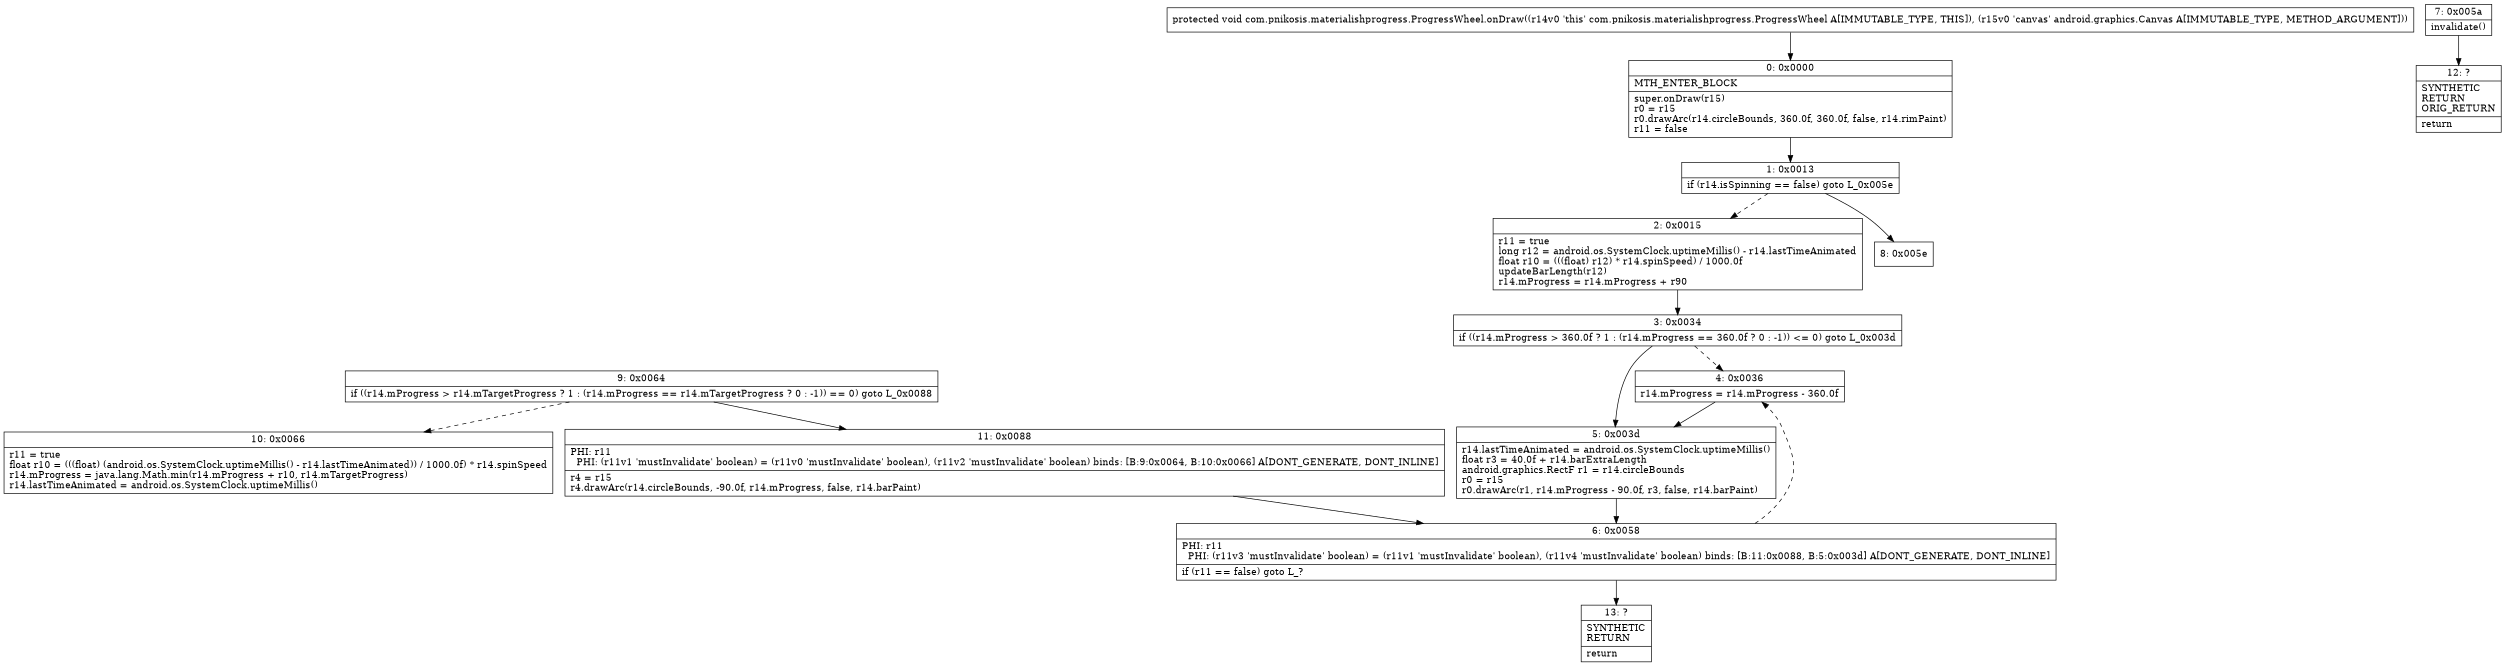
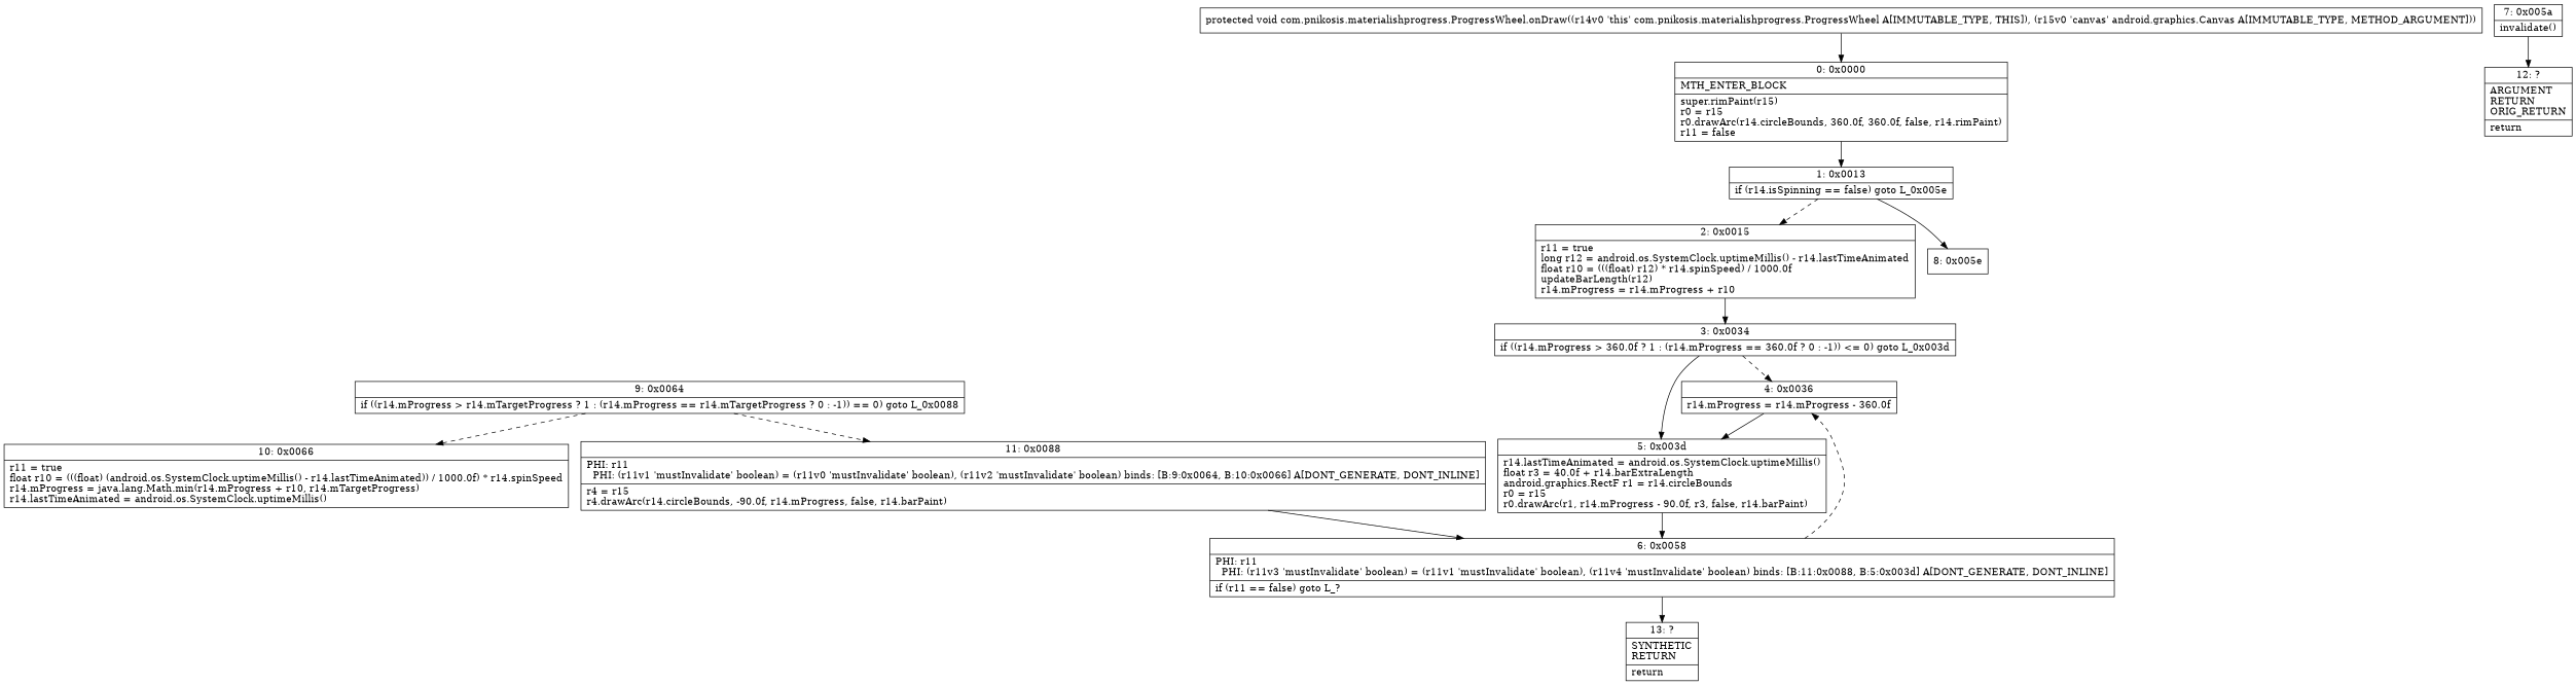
  digraph {
    node [shape=record]
-   n1 [label="{0\:\ 0x0000|MTH_ENTER_BLOCK\l|super.onDraw(r15)\lr0 = r15\lr0.drawArc(r14.circleBounds, 360.0f, 360.0f, false, r14.rimPaint)\lr11 = false\l}"]
+   n1 [label="{0\:\ 0x0000|MTH_ENTER_BLOCK\l|super.rimPaint(r15)\lr0 = r15\lr0.drawArc(r14.circleBounds, 360.0f, 360.0f, false, r14.rimPaint)\lr11 = false\l}"]
    n2 [label="{1\:\ 0x0013|if (r14.isSpinning == false) goto L_0x005e\l}"]
-   n3 [label="{2\:\ 0x0015|r11 = true\llong r12 = android.os.SystemClock.uptimeMillis() \- r14.lastTimeAnimated\lfloat r10 = (((float) r12) * r14.spinSpeed) \/ 1000.0f\lupdateBarLength(r12)\lr14.mProgress = r14.mProgress + r90\l}"]
+   n3 [label="{2\:\ 0x0015|r11 = true\llong r12 = android.os.SystemClock.uptimeMillis() \- r14.lastTimeAnimated\lfloat r10 = (((float) r12) * r14.spinSpeed) \/ 1000.0f\lupdateBarLength(r12)\lr14.mProgress = r14.mProgress + r10\l}"]
    n4 [label="{8\:\ 0x005e}"]
    n5 [label="{3\:\ 0x0034|if ((r14.mProgress \> 360.0f ? 1 : (r14.mProgress == 360.0f ? 0 : \-1)) \<= 0) goto L_0x003d\l}"]
    n6 [label="{4\:\ 0x0036|r14.mProgress = r14.mProgress \- 360.0f\l}"]
    n7 [label="{5\:\ 0x003d|r14.lastTimeAnimated = android.os.SystemClock.uptimeMillis()\lfloat r3 = 40.0f + r14.barExtraLength\landroid.graphics.RectF r1 = r14.circleBounds\lr0 = r15\lr0.drawArc(r1, r14.mProgress \- 90.0f, r3, false, r14.barPaint)\l}"]
    n8 [label="{6\:\ 0x0058|PHI: r11 \l  PHI: (r11v3 'mustInvalidate' boolean) = (r11v1 'mustInvalidate' boolean), (r11v4 'mustInvalidate' boolean) binds: [B:11:0x0088, B:5:0x003d] A[DONT_GENERATE, DONT_INLINE]\l|if (r11 == false) goto L_?\l}"]
    n9 [label="{13\:\ ?|SYNTHETIC\lRETURN\l|return\l}"]
    n10 [label="{7\:\ 0x005a|invalidate()\l}"]
-   n11 [label="{12\:\ ?|SYNTHETIC\lRETURN\lORIG_RETURN\l|return\l}"]
+   n11 [label="{12\:\ ?|ARGUMENT\lRETURN\lORIG_RETURN\l|return\l}"]
    n12 [label="{9\:\ 0x0064|if ((r14.mProgress \> r14.mTargetProgress ? 1 : (r14.mProgress == r14.mTargetProgress ? 0 : \-1)) == 0) goto L_0x0088\l}"]
    n13 [label="{10\:\ 0x0066|r11 = true\lfloat r10 = (((float) (android.os.SystemClock.uptimeMillis() \- r14.lastTimeAnimated)) \/ 1000.0f) * r14.spinSpeed\lr14.mProgress = java.lang.Math.min(r14.mProgress + r10, r14.mTargetProgress)\lr14.lastTimeAnimated = android.os.SystemClock.uptimeMillis()\l}"]
    n14 [label="{11\:\ 0x0088|PHI: r11 \l  PHI: (r11v1 'mustInvalidate' boolean) = (r11v0 'mustInvalidate' boolean), (r11v2 'mustInvalidate' boolean) binds: [B:9:0x0064, B:10:0x0066] A[DONT_GENERATE, DONT_INLINE]\l|r4 = r15\lr4.drawArc(r14.circleBounds, \-90.0f, r14.mProgress, false, r14.barPaint)\l}"]
    n15 [label="{protected void com.pnikosis.materialishprogress.ProgressWheel.onDraw((r14v0 'this' com.pnikosis.materialishprogress.ProgressWheel A[IMMUTABLE_TYPE, THIS]), (r15v0 'canvas' android.graphics.Canvas A[IMMUTABLE_TYPE, METHOD_ARGUMENT])) }"]
    n1 -> n2
    n2 -> n3 [style=dashed]
    n2 -> n4
    n3 -> n5
    n5 -> n6 [style=dashed]
    n5 -> n7
    n6 -> n7
    n7 -> n8
    n8 -> n6 [style=dashed]
    n8 -> n9
    n10 -> n11
    n12 -> n13 [style=dashed]
-   n12 -> n14
+   n12 -> n14 [style=dashed]
    n14 -> n8
    n15 -> n1
  }
